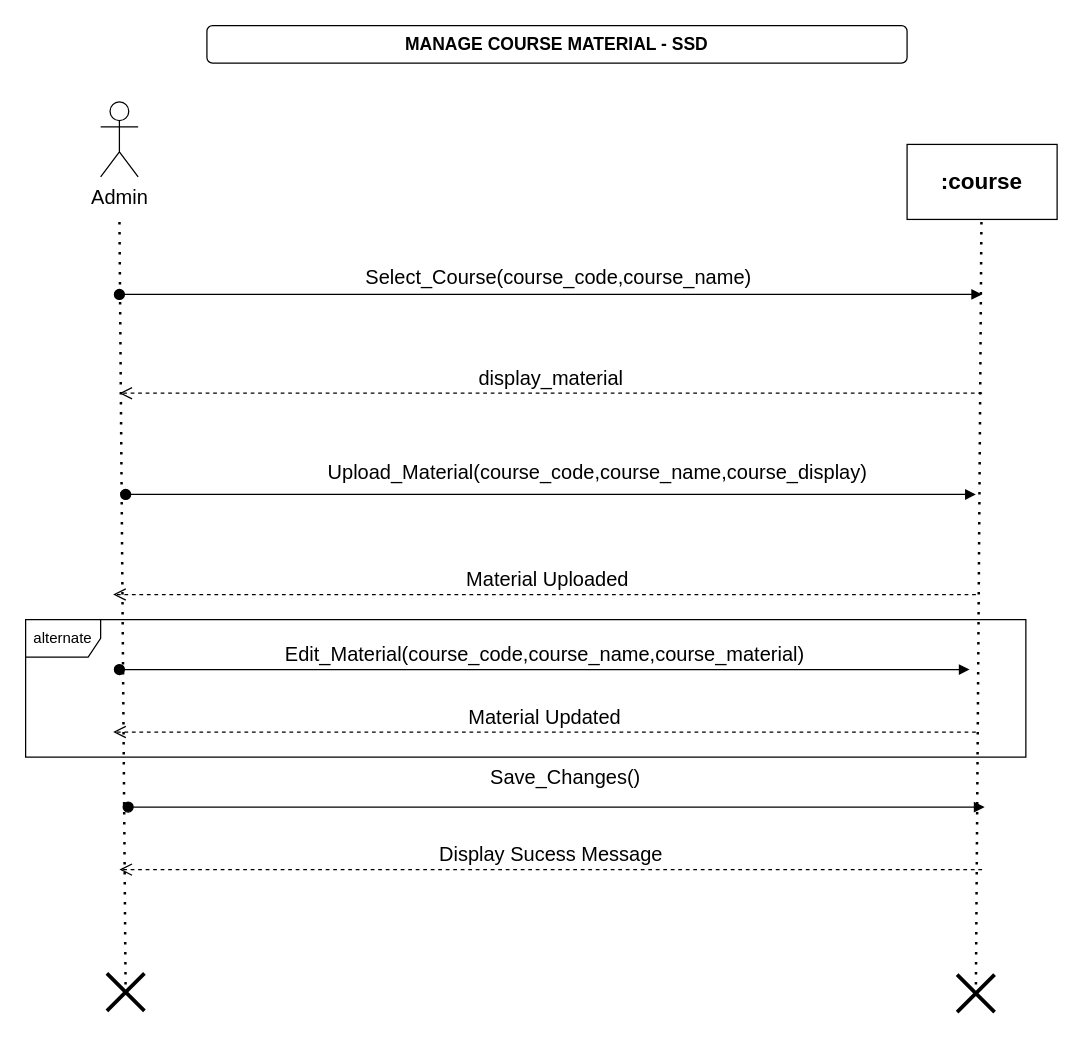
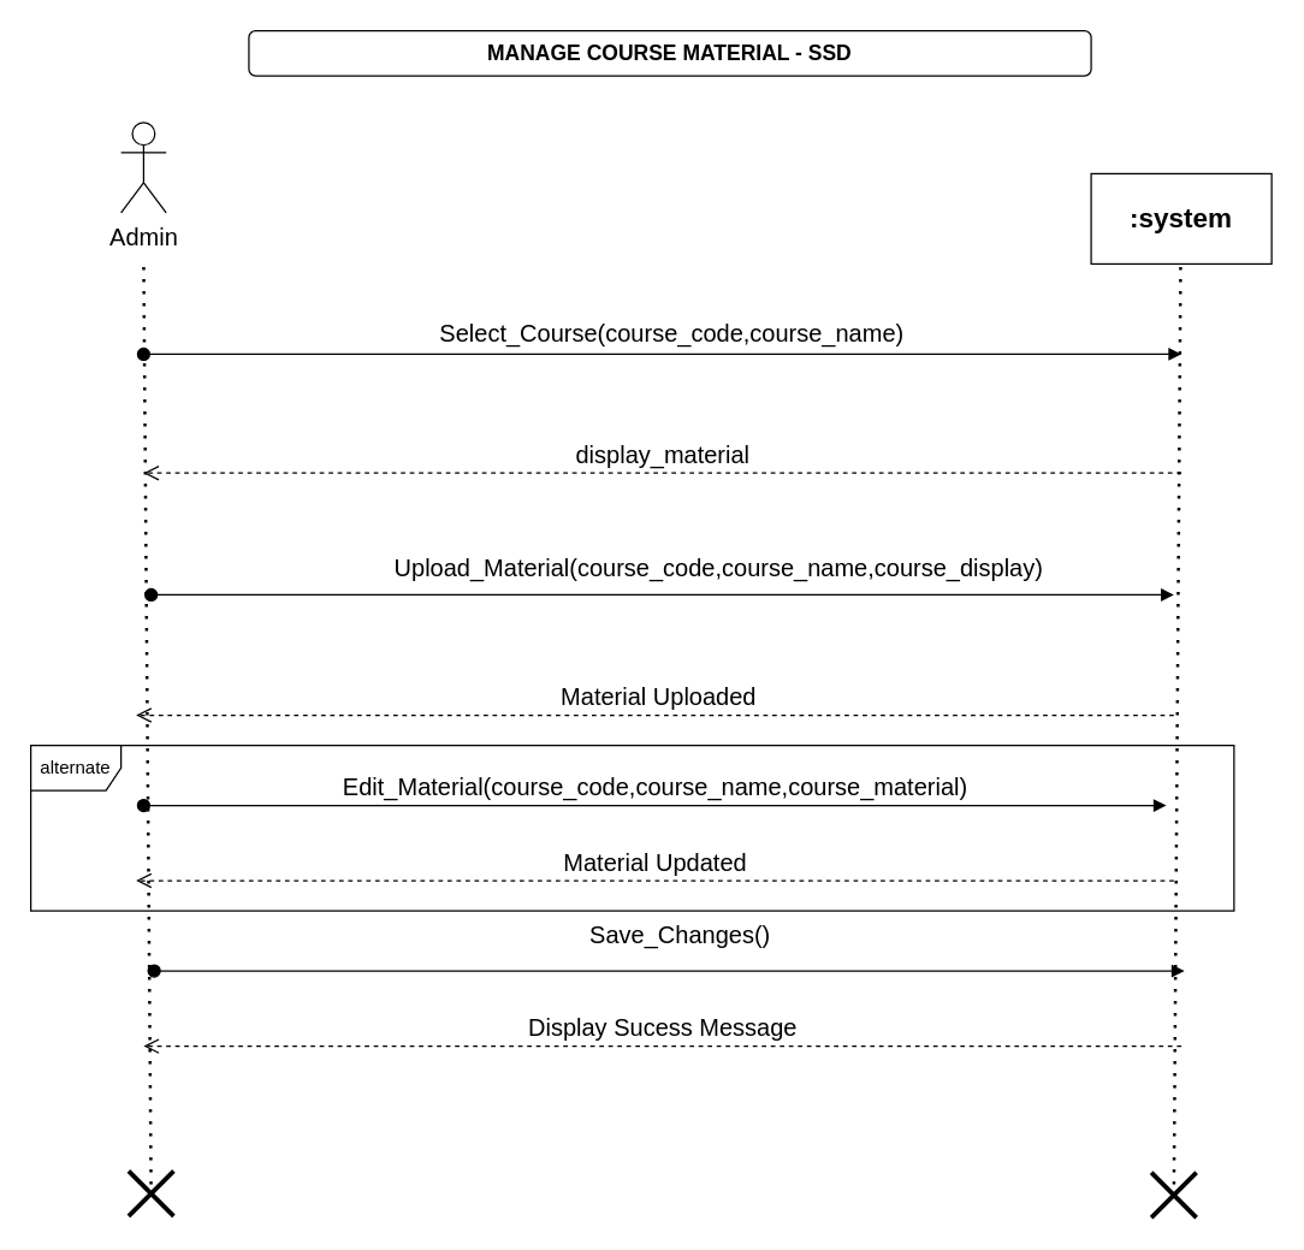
  <mxCell id="0" />
  <mxCell id="1" parent="0" />
  <mxCell id="2" value="MANAGE COURSE MATERIAL - SSD" style="rounded=1;whiteSpace=wrap;html=1;fontSize=14;fontStyle=1" vertex="1" parent="1"><mxGeometry x="165" y="20" width="560" height="30" as="geometry" /></mxCell>
- <mxCell id="3" value=":course" style="rounded=0;whiteSpace=wrap;html=1;fontStyle=1;fontSize=18;" vertex="1" parent="1"><mxGeometry x="725" y="115" width="120" height="60" as="geometry" /></mxCell>
+ <mxCell id="3" value=":system" style="rounded=0;whiteSpace=wrap;html=1;fontStyle=1;fontSize=18;" vertex="1" parent="1"><mxGeometry x="725" y="115" width="120" height="60" as="geometry" /></mxCell>
  <mxCell id="4" value="" style="endArrow=none;dashed=1;html=1;dashPattern=1 3;strokeWidth=2;rounded=0;entryX=0.417;entryY=1;entryDx=0;entryDy=0;entryPerimeter=0;" edge="1" parent="1"><mxGeometry width="50" height="50" relative="1" as="geometry"><mxPoint x="100" y="795" as="sourcePoint" /><mxPoint x="95.04" y="175" as="targetPoint" /></mxGeometry></mxCell>
  <mxCell id="5" value="" style="endArrow=none;dashed=1;html=1;dashPattern=1 3;strokeWidth=2;rounded=0;entryX=0.417;entryY=1;entryDx=0;entryDy=0;entryPerimeter=0;" edge="1" parent="1"><mxGeometry width="50" height="50" relative="1" as="geometry"><mxPoint x="780" y="795" as="sourcePoint" /><mxPoint x="784.47" y="175" as="targetPoint" /></mxGeometry></mxCell>
  <mxCell id="6" value="" style="html=1;verticalAlign=bottom;startArrow=oval;startFill=1;endArrow=block;startSize=8;curved=0;rounded=0;" edge="1" parent="1"><mxGeometry width="60" relative="1" as="geometry"><mxPoint x="95" y="235" as="sourcePoint" /><mxPoint x="785" y="235" as="targetPoint" /><mxPoint as="offset" /></mxGeometry></mxCell>
  <mxCell id="7" value="Select_Course(course_code,course_name)" style="edgeLabel;html=1;align=center;verticalAlign=middle;resizable=0;points=[];fontSize=16;" connectable="0" vertex="1" parent="6"><mxGeometry x="-0.018" y="-2" relative="1" as="geometry"><mxPoint x="11" y="-17" as="offset" /></mxGeometry></mxCell>
  <mxCell id="8" value="display_material" style="html=1;verticalAlign=bottom;endArrow=open;dashed=1;endSize=8;curved=0;rounded=0;fontSize=16;" edge="1" parent="1"><mxGeometry relative="1" as="geometry"><mxPoint x="785" y="314" as="sourcePoint" /><mxPoint x="95" y="314" as="targetPoint" /></mxGeometry></mxCell>
  <mxCell id="9" value="" style="html=1;verticalAlign=bottom;startArrow=oval;startFill=1;endArrow=block;startSize=8;curved=0;rounded=0;fontSize=16;" edge="1" parent="1"><mxGeometry width="60" relative="1" as="geometry"><mxPoint x="100" y="395" as="sourcePoint" /><mxPoint x="780" y="395" as="targetPoint" /><mxPoint as="offset" /></mxGeometry></mxCell>
  <mxCell id="10" value="&amp;nbsp;Material Uploaded" style="html=1;verticalAlign=bottom;endArrow=open;dashed=1;endSize=8;curved=0;rounded=0;fontSize=16;" edge="1" parent="1"><mxGeometry relative="1" as="geometry"><mxPoint x="780" y="475" as="sourcePoint" /><mxPoint x="90" y="475" as="targetPoint" /></mxGeometry></mxCell>
  <mxCell id="11" value="" style="html=1;verticalAlign=bottom;startArrow=oval;startFill=1;endArrow=block;startSize=8;curved=0;rounded=0;fontSize=16;" edge="1" parent="1"><mxGeometry width="60" relative="1" as="geometry"><mxPoint x="102" y="645" as="sourcePoint" /><mxPoint x="787" y="645" as="targetPoint" /></mxGeometry></mxCell>
  <mxCell id="12" value="Display Sucess Message" style="html=1;verticalAlign=bottom;endArrow=open;dashed=1;endSize=8;curved=0;rounded=0;fontSize=16;" edge="1" parent="1"><mxGeometry relative="1" as="geometry"><mxPoint x="785" y="695" as="sourcePoint" /><mxPoint x="95" y="695" as="targetPoint" /></mxGeometry></mxCell>
  <mxCell id="13" value="&lt;span style=&quot;color: rgb(0, 0, 0); font-family: Helvetica; font-size: 16px; font-style: normal; font-variant-ligatures: normal; font-variant-caps: normal; font-weight: 400; letter-spacing: normal; orphans: 2; text-align: center; text-indent: 0px; text-transform: none; widows: 2; word-spacing: 0px; -webkit-text-stroke-width: 0px; background-color: rgb(255, 255, 255); text-decoration-thickness: initial; text-decoration-style: initial; text-decoration-color: initial; float: none; display: inline !important;&quot;&gt;Save_Changes()&lt;/span&gt;" style="text;whiteSpace=wrap;html=1;" vertex="1" parent="1"><mxGeometry x="390" y="605" width="150" height="40" as="geometry" /></mxCell>
  <mxCell id="14" value="&lt;br&gt;Edit_Material(course_code,course_name,course_material)" style="html=1;verticalAlign=bottom;startArrow=oval;startFill=1;endArrow=block;startSize=8;curved=0;rounded=0;fontSize=16;" edge="1" parent="1"><mxGeometry width="60" relative="1" as="geometry"><mxPoint x="95" y="535" as="sourcePoint" /><mxPoint x="775" y="535" as="targetPoint" /><mxPoint as="offset" /></mxGeometry></mxCell>
  <mxCell id="15" value="Material Updated" style="html=1;verticalAlign=bottom;endArrow=open;dashed=1;endSize=8;curved=0;rounded=0;fontSize=16;" edge="1" parent="1"><mxGeometry relative="1" as="geometry"><mxPoint x="780" y="585" as="sourcePoint" /><mxPoint x="90" y="585" as="targetPoint" /></mxGeometry></mxCell>
  <mxCell id="16" value="alternate" style="shape=umlFrame;whiteSpace=wrap;html=1;pointerEvents=0;" vertex="1" parent="1"><mxGeometry x="20" y="495" width="800" height="110" as="geometry" /></mxCell>
  <mxCell id="17" value="&lt;span style=&quot;color: rgb(0, 0, 0); font-family: Helvetica; font-size: 16px; font-style: normal; font-variant-ligatures: normal; font-variant-caps: normal; font-weight: 400; letter-spacing: normal; orphans: 2; text-align: center; text-indent: 0px; text-transform: none; widows: 2; word-spacing: 0px; -webkit-text-stroke-width: 0px; background-color: rgb(255, 255, 255); text-decoration-thickness: initial; text-decoration-style: initial; text-decoration-color: initial; float: none; display: inline !important;&quot;&gt;Upload_Material(course_code,course_name,course_display)&lt;/span&gt;" style="text;whiteSpace=wrap;html=1;" vertex="1" parent="1"><mxGeometry x="260" y="361" width="370" height="40" as="geometry" /></mxCell>
  <mxCell id="18" value="Admin" style="shape=umlActor;verticalLabelPosition=bottom;verticalAlign=top;html=1;outlineConnect=0;fontSize=16;" vertex="1" parent="1"><mxGeometry x="80" y="81" width="30" height="60" as="geometry" /></mxCell>
  <mxCell id="19" value="" style="shape=umlDestroy;whiteSpace=wrap;html=1;strokeWidth=3;targetShapes=umlLifeline;fontSize=16;" vertex="1" parent="1"><mxGeometry x="85" y="778" width="30" height="30" as="geometry" /></mxCell>
  <mxCell id="20" value="" style="shape=umlDestroy;whiteSpace=wrap;html=1;strokeWidth=3;targetShapes=umlLifeline;fontSize=16;" vertex="1" parent="1"><mxGeometry x="765" y="779" width="30" height="30" as="geometry" /></mxCell>
